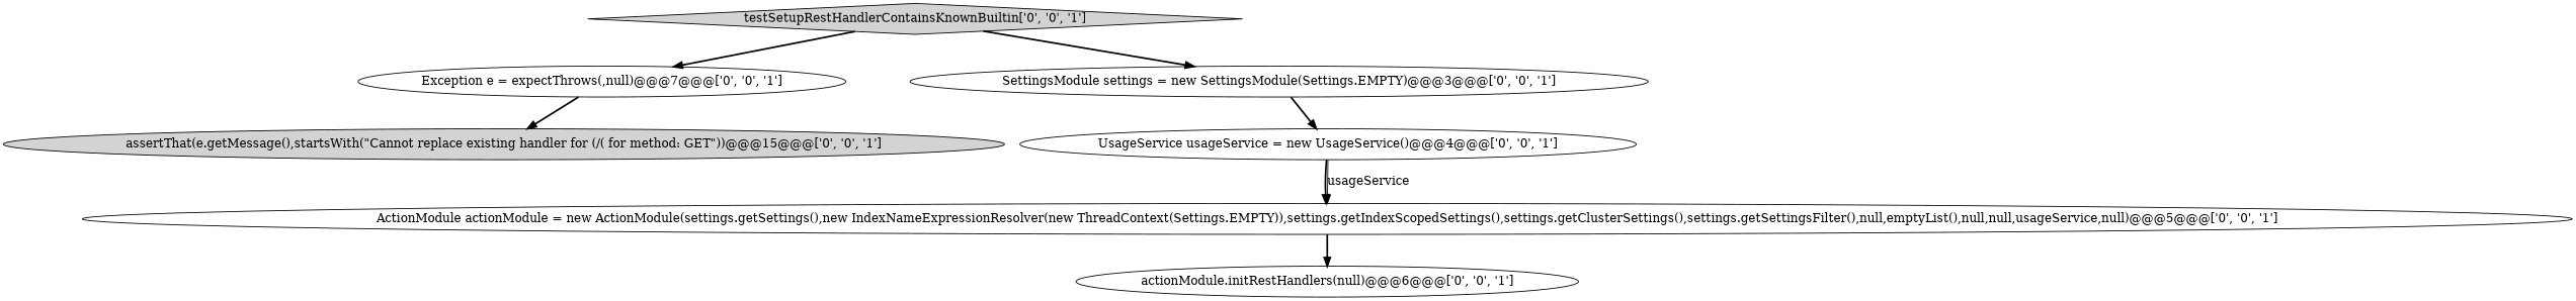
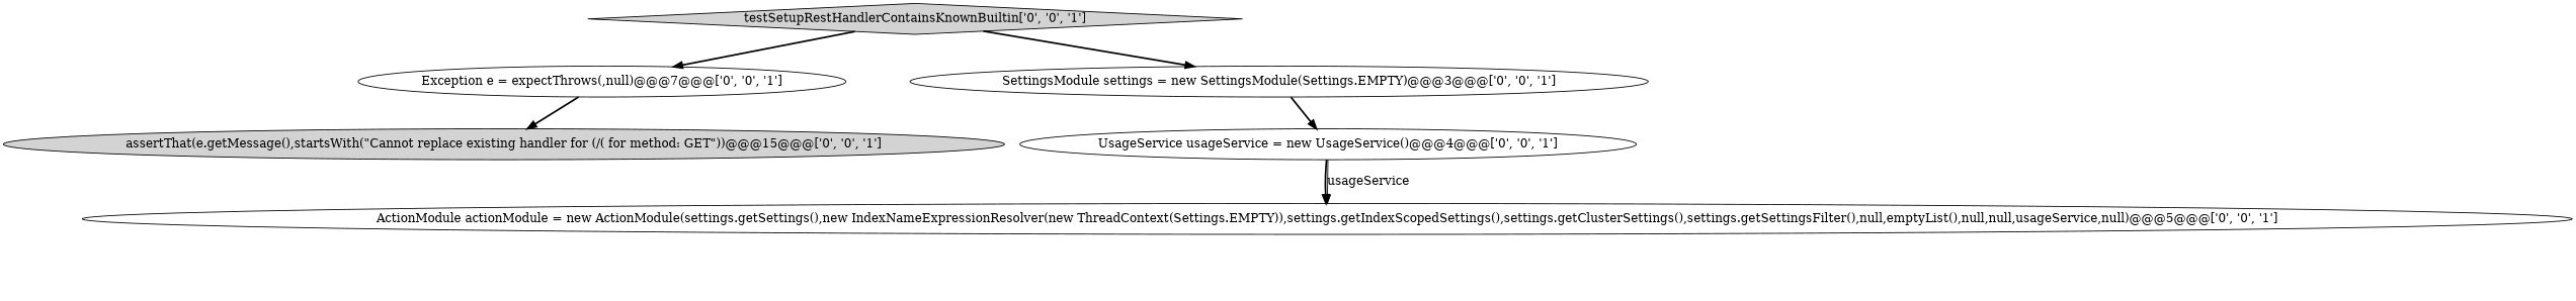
  digraph {
    node [fillcolor=white shape=ellipse style=filled]
    edge [style=bold]
-   n1 [label="actionModule.initRestHandlers(null)@@@6@@@['0', '0', '1']"]
    n2 [label="Exception e = expectThrows(,null)@@@7@@@['0', '0', '1']"]
    n3 [fillcolor=lightgray label="assertThat(e.getMessage(),startsWith(\"Cannot replace existing handler for (/( for method: GET\"))@@@15@@@['0', '0', '1']"]
    n4 [fillcolor=lightgray label="testSetupRestHandlerContainsKnownBuiltin['0', '0', '1']" shape=diamond]
    n5 [label="SettingsModule settings = new SettingsModule(Settings.EMPTY)@@@3@@@['0', '0', '1']"]
    n6 [label="UsageService usageService = new UsageService()@@@4@@@['0', '0', '1']"]
    n7 [label="ActionModule actionModule = new ActionModule(settings.getSettings(),new IndexNameExpressionResolver(new ThreadContext(Settings.EMPTY)),settings.getIndexScopedSettings(),settings.getClusterSettings(),settings.getSettingsFilter(),null,emptyList(),null,null,usageService,null)@@@5@@@['0', '0', '1']"]
    n2 -> n3
    n4 -> n2
    n4 -> n5
    n5 -> n6
    n6 -> n7
    n6 -> n7 [label=usageService style=solid]
-   n7 -> n1
  }
